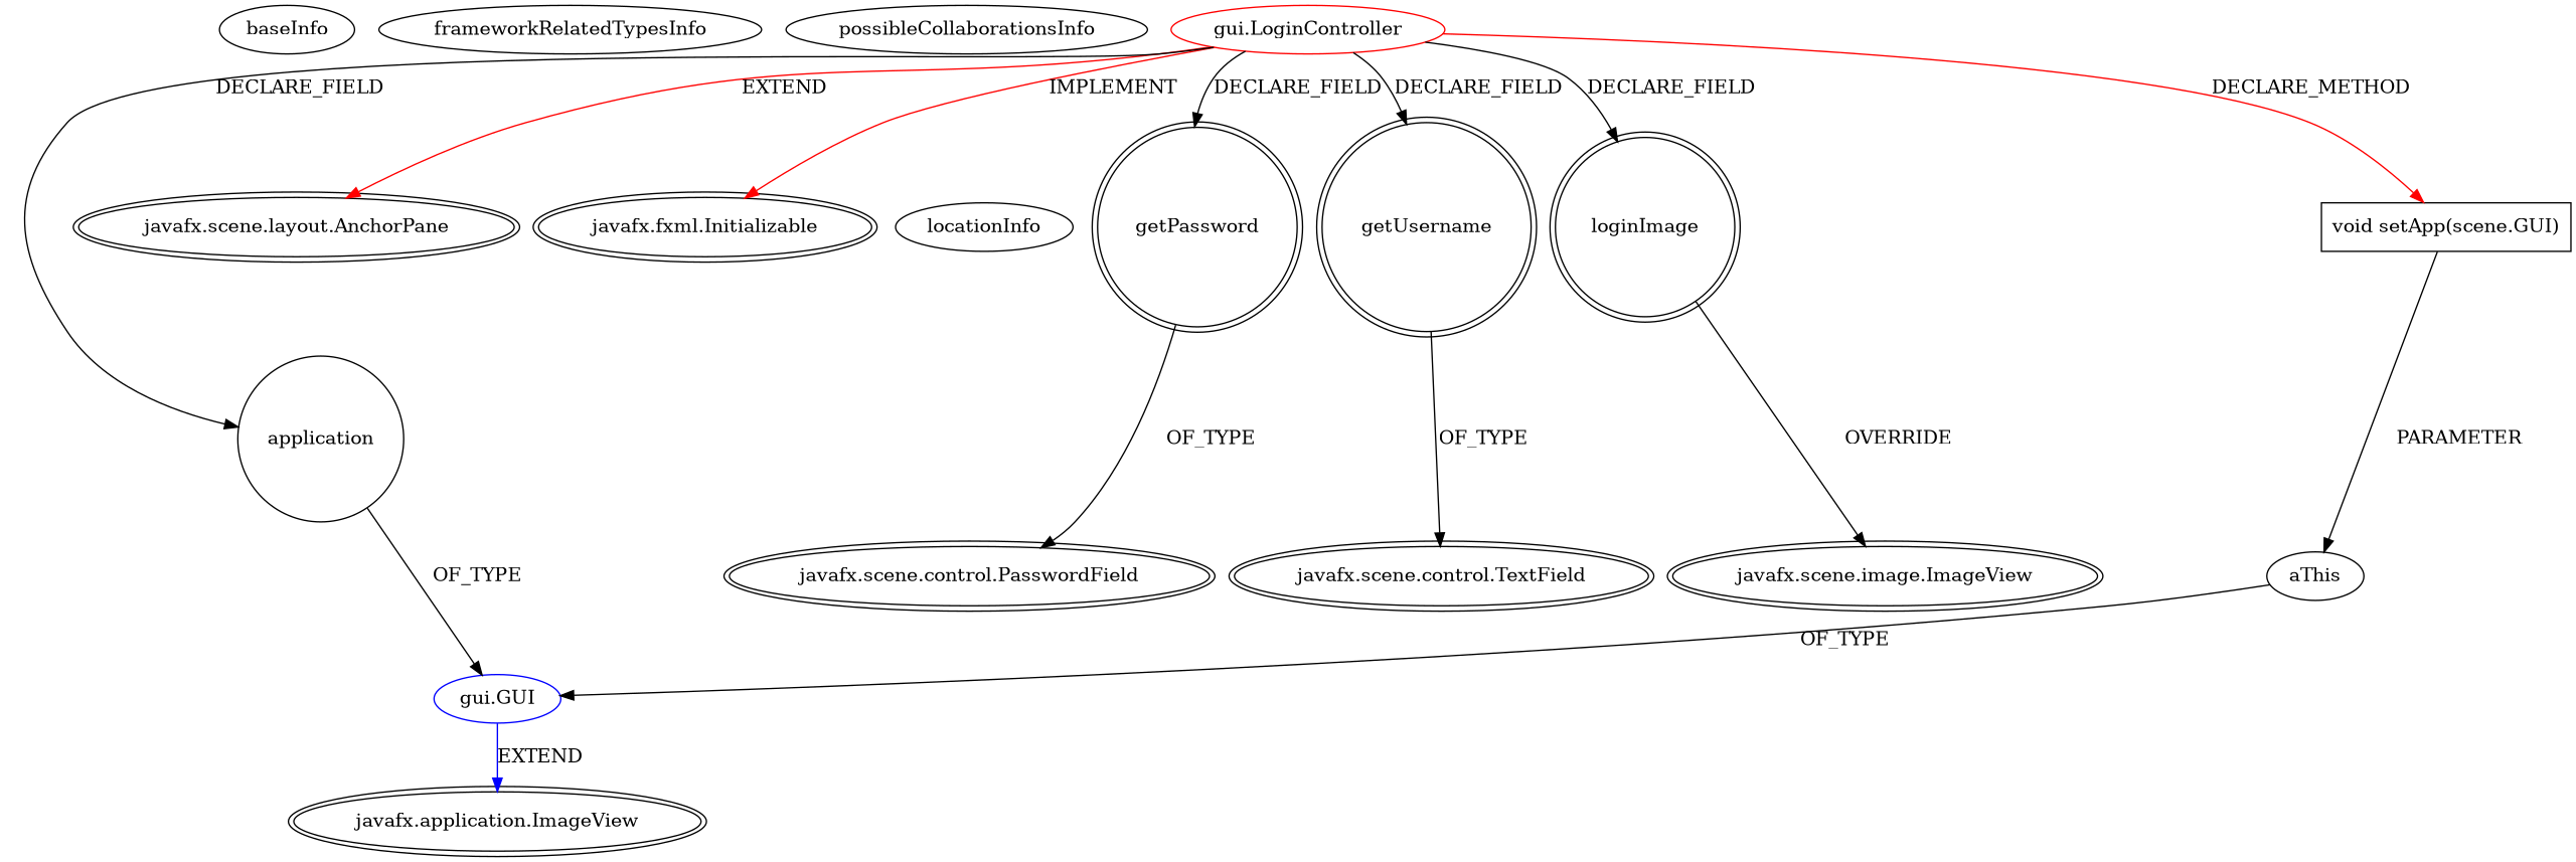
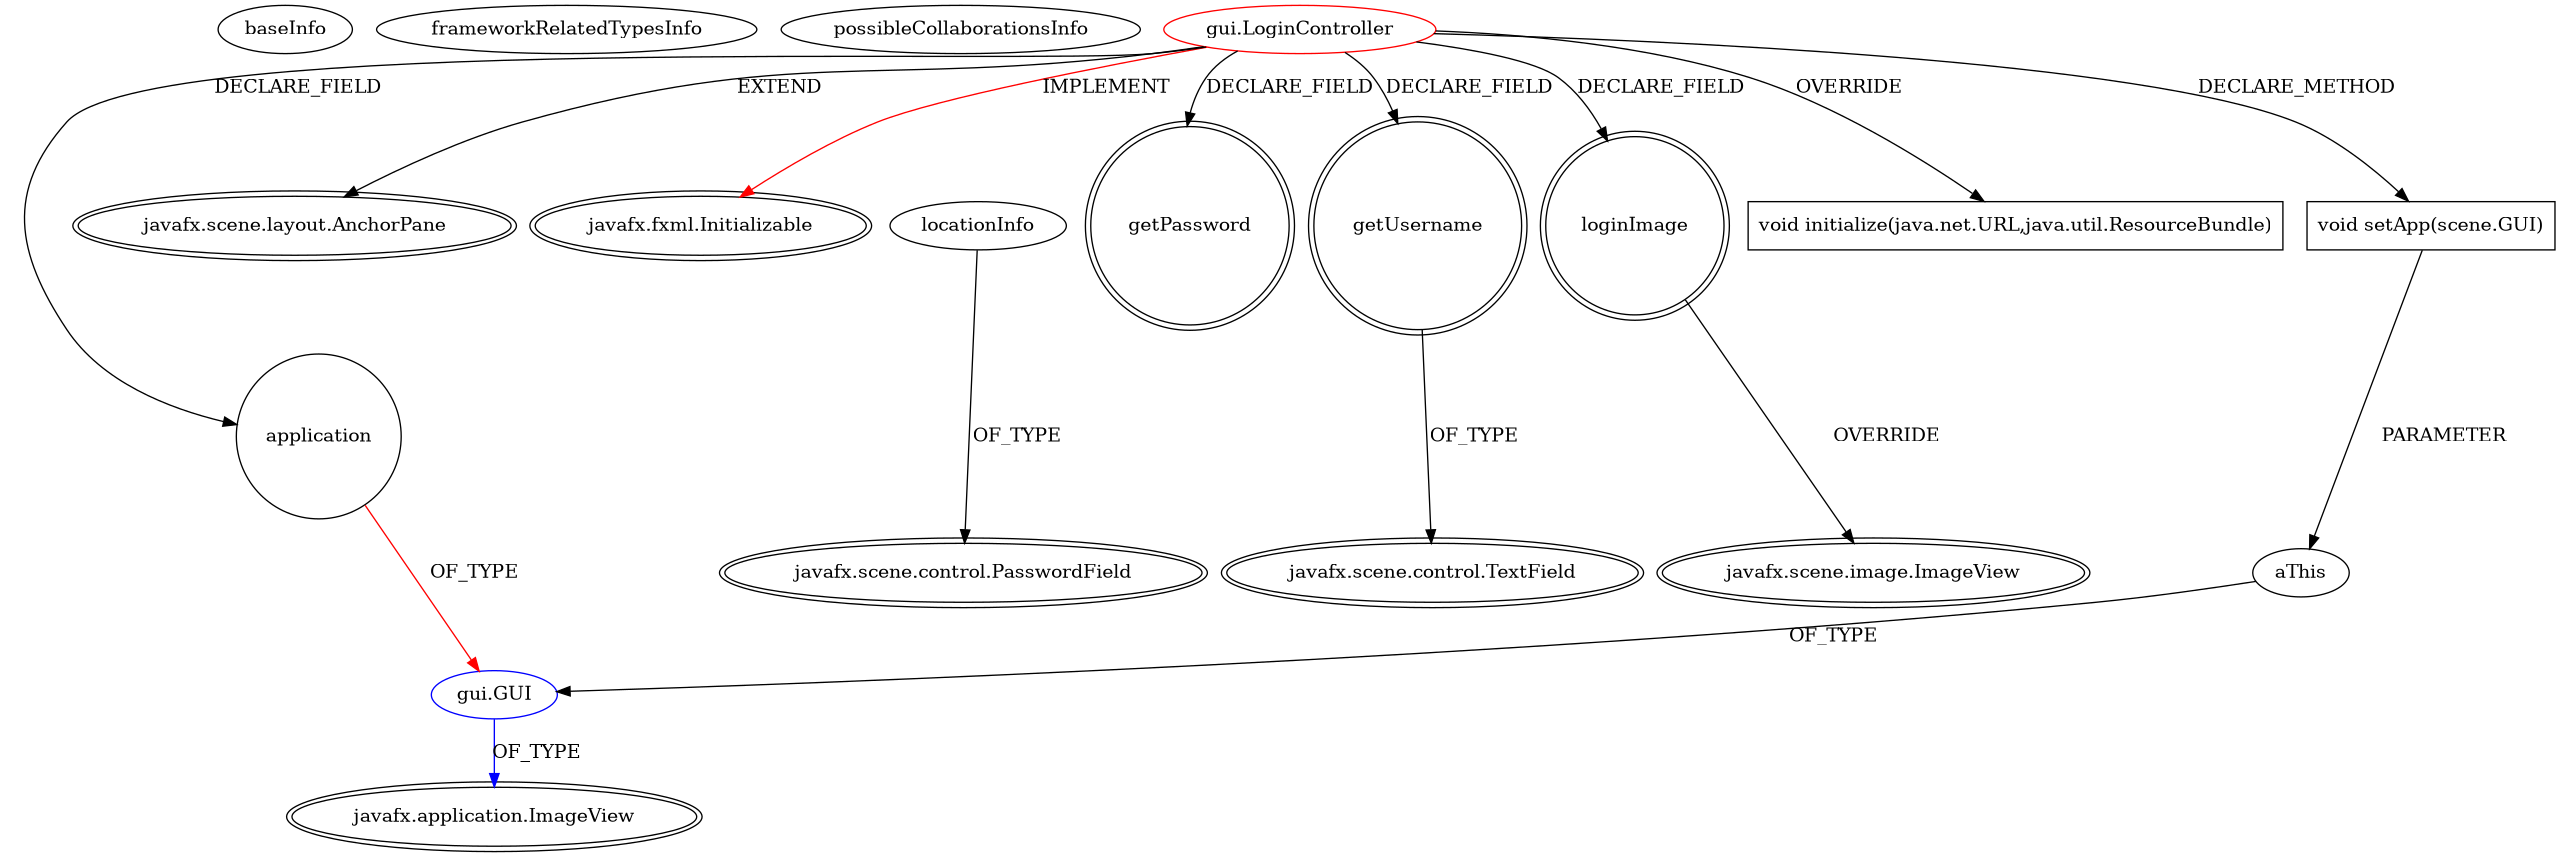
  digraph {
    node [isFrameworkType=true vertexType=FRAMEWORK_CLASS_TYPE]
    baseInfo [category=extension_graph graphId=2213 isAnonymous=false possibleRelation=true isFrameworkType="" vertexType=""]
    frameworkRelatedTypesInfo [0="javafx.scene.layout.AnchorPane" 1="javafx.fxml.Initializable" isFrameworkType="" vertexType=""]
    possibleCollaborationsInfo [0="2213~CLIENT_METHOD_DECLARATION-PARAMETER_DECLARATION-FIELD_DECLARATION-~javafx.scene.layout.AnchorPane javafx.fxml.Initializable ~javafx.application.Application ~false~false" isFrameworkType="" vertexType=""]
    locationInfo [contextSignature=LoginController filePath="/bpaxson62-JavaFXPOS/JavaFXPOS-master/src/gui/LoginController.java" graphId=2213 projectName="bpaxson62-JavaFXPOS" isFrameworkType="" vertexType=""]
    n5 [color=red isFrameworkType=false label="gui.LoginController" vertexType=ROOT_CLIENT_CLASS_DECLARATION]
    n6 [label="javafx.scene.layout.AnchorPane" peripheries=2]
    n7 [label="javafx.fxml.Initializable" peripheries=2 vertexType=FRAMEWORK_INTERFACE_TYPE]
    n8 [isFrameworkType=false label=application shape=circle vertexType=FIELD_DECLARATION]
    n9 [label=getPassword peripheries=2 shape=circle vertexType=FIELD_DECLARATION]
    n10 [label=getUsername peripheries=2 shape=circle vertexType=FIELD_DECLARATION]
    n11 [label=loginImage peripheries=2 shape=circle vertexType=FIELD_DECLARATION]
+   n12 [isFrameworkType=false label="void initialize(java.net.URL,java.util.ResourceBundle)" shape=box vertexType=OVERRIDING_METHOD_DECLARATION]
    n13 [isFrameworkType=false label="void setApp(scene.GUI)" shape=box vertexType=CLIENT_METHOD_DECLARATION]
    n14 [color=blue isFrameworkType=false label="gui.GUI" vertexType=REFERENCE_CLIENT_CLASS_DECLARATION]
    n15 [label="javafx.scene.control.PasswordField" peripheries=2]
    n16 [label="javafx.scene.control.TextField" peripheries=2]
    n17 [label="javafx.scene.image.ImageView" peripheries=2]
    n18 [isFrameworkType=false label=aThis vertexType=PARAMETER_DECLARATION]
    n19 [label="javafx.application.ImageView" peripheries=2]
-   n5 -> n6 [color=red label=EXTEND]
+   n5 -> n6 [color=black label=EXTEND]
    n5 -> n7 [color=red label=IMPLEMENT]
    n5 -> n8 [label=DECLARE_FIELD]
    n5 -> n9 [label=DECLARE_FIELD]
    n5 -> n10 [label=DECLARE_FIELD]
    n5 -> n11 [label=DECLARE_FIELD]
-   n5 -> n13 [label=DECLARE_METHOD color=red]
-   n8 -> n14 [label=OF_TYPE]
-   n9 -> n15 [label=OF_TYPE]
+   n5 -> n12 [label=OVERRIDE]
+   n5 -> n13 [label=DECLARE_METHOD]
+   n8 -> n14 [label=OF_TYPE color=red]
+   locationInfo -> n15 [label=OF_TYPE]
    n10 -> n16 [label=OF_TYPE]
    n11 -> n17 [label=OVERRIDE]
    n13 -> n18 [label=PARAMETER]
-   n14 -> n19 [color=blue label=EXTEND]
+   n14 -> n19 [color=blue label=OF_TYPE]
    n18 -> n14 [label=OF_TYPE]
  }
